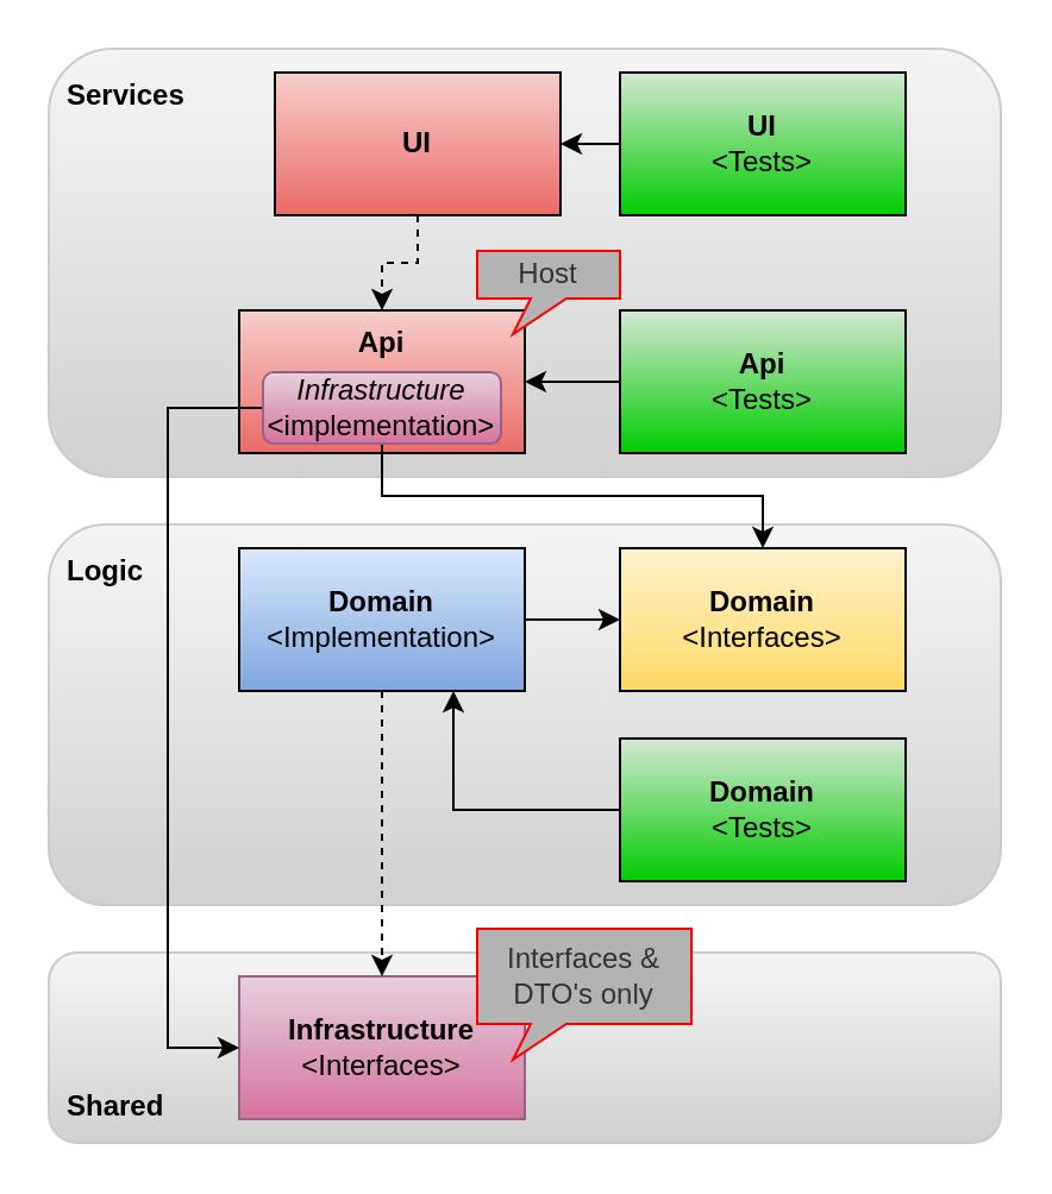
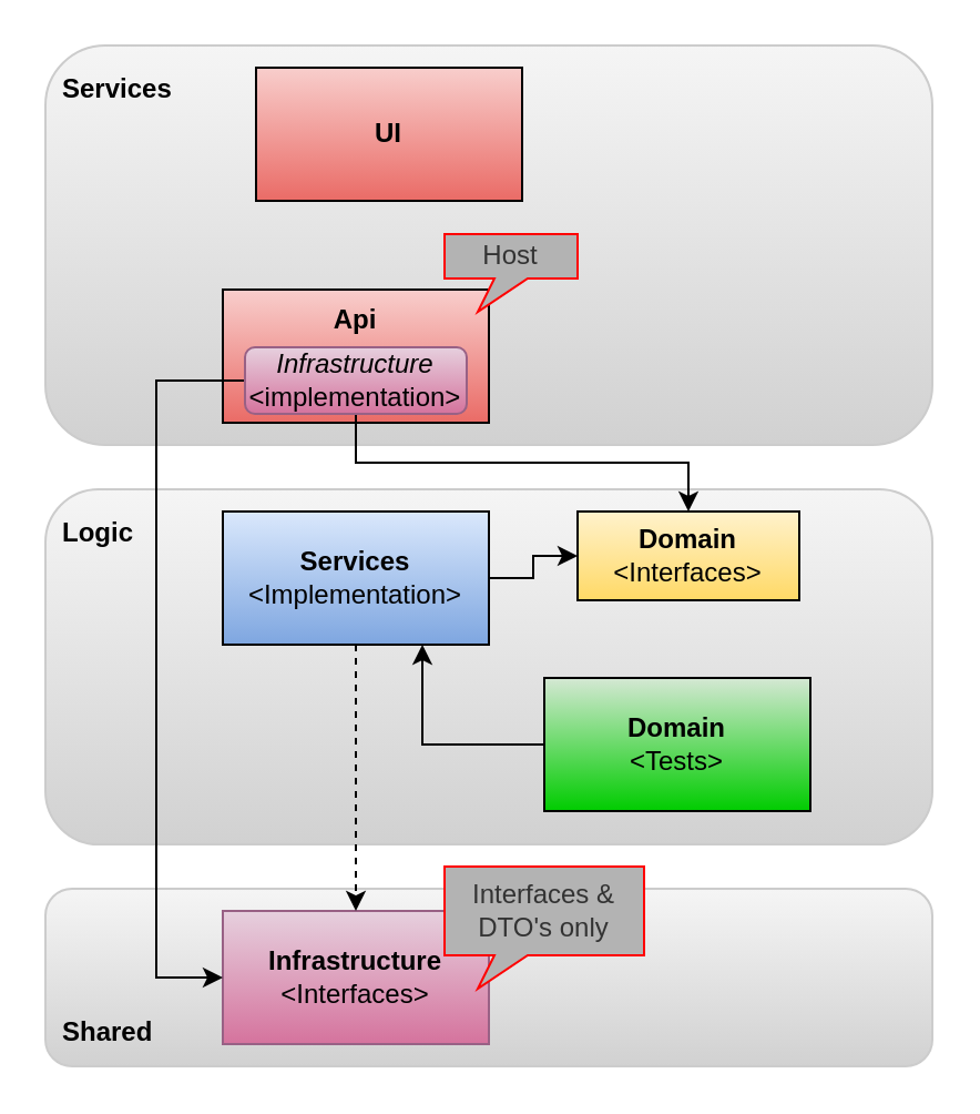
  <mxCell id="0" />
  <mxCell id="1" parent="0" />
  <mxCell id="2" value="Shared" style="rounded=1;whiteSpace=wrap;html=1;fillColor=#f5f5f5;gradientColor=#d1d1d1;strokeColor=#CCCCCC;verticalAlign=bottom;align=left;fontStyle=1;spacingLeft=6;spacingBottom=6;spacingRight=6;" parent="1" vertex="1"><mxGeometry x="20" y="400" width="400" height="80" as="geometry" /></mxCell>
  <mxCell id="3" value="Logic" style="rounded=1;whiteSpace=wrap;html=1;fillColor=#f5f5f5;gradientColor=#d1d1d1;strokeColor=#CCCCCC;verticalAlign=top;align=left;fontStyle=1;spacingTop=6;spacingLeft=6;" parent="1" vertex="1"><mxGeometry x="20" y="220" width="400" height="160" as="geometry" /></mxCell>
  <mxCell id="4" value="Services" style="rounded=1;whiteSpace=wrap;html=1;fillColor=#f5f5f5;gradientColor=#d1d1d1;strokeColor=#CCCCCC;verticalAlign=top;align=left;fontStyle=1;spacingLeft=6;spacingTop=6;" parent="1" vertex="1"><mxGeometry x="20" y="20" width="400" height="180" as="geometry" /></mxCell>
  <mxCell id="5" value="Api" style="rounded=0;whiteSpace=wrap;html=1;verticalAlign=top;fillColor=#f8cecc;gradientColor=#ea6b66;strokeColor=#000000;fontStyle=1" parent="1" vertex="1"><mxGeometry x="100" y="130" width="120" height="60" as="geometry" /></mxCell>
- <mxCell id="6" style="edgeStyle=orthogonalEdgeStyle;rounded=0;orthogonalLoop=1;jettySize=auto;html=1;exitX=0.5;exitY=1;exitDx=0;exitDy=0;entryX=0.5;entryY=0;entryDx=0;entryDy=0;dashed=1;" parent="1" source="7" target="5" edge="1"><mxGeometry relative="1" as="geometry" /></mxCell>
  <mxCell id="7" value="UI" style="rounded=0;whiteSpace=wrap;html=1;fillColor=#f8cecc;gradientColor=#ea6b66;strokeColor=#000000;fontStyle=1" parent="1" vertex="1"><mxGeometry x="115" y="30" width="120" height="60" as="geometry" /></mxCell>
- <mxCell id="8" style="edgeStyle=orthogonalEdgeStyle;rounded=0;orthogonalLoop=1;jettySize=auto;html=1;exitX=0;exitY=0.5;exitDx=0;exitDy=0;entryX=1;entryY=0.5;entryDx=0;entryDy=0;" parent="1" source="9" target="5" edge="1"><mxGeometry relative="1" as="geometry" /></mxCell>
- <mxCell id="9" value="Api&lt;br&gt;&lt;span style=&quot;font-weight: normal;&quot;&gt;&amp;lt;Tests&amp;gt;&lt;/span&gt;" style="rounded=0;whiteSpace=wrap;html=1;gradientColor=#00CC00;fillColor=#D5E8D4;fontStyle=1" parent="1" vertex="1"><mxGeometry x="260" y="130" width="120" height="60" as="geometry" /></mxCell>
- <mxCell id="10" style="edgeStyle=orthogonalEdgeStyle;rounded=0;orthogonalLoop=1;jettySize=auto;html=1;exitX=0;exitY=0.5;exitDx=0;exitDy=0;entryX=1;entryY=0.5;entryDx=0;entryDy=0;" parent="1" source="11" target="7" edge="1"><mxGeometry relative="1" as="geometry" /></mxCell>
- <mxCell id="11" value="UI&lt;br&gt;&lt;span style=&quot;font-weight: normal;&quot;&gt;&amp;lt;Tests&amp;gt;&lt;/span&gt;" style="rounded=0;whiteSpace=wrap;html=1;gradientColor=#00CC00;fillColor=#D5E8D4;fontStyle=1" parent="1" vertex="1"><mxGeometry x="260" y="30" width="120" height="60" as="geometry" /></mxCell>
- <mxCell id="12" value="Domain&lt;br&gt;&lt;span style=&quot;font-weight: normal;&quot;&gt;&amp;lt;Interfaces&amp;gt;&lt;/span&gt;" style="rounded=0;whiteSpace=wrap;html=1;gradientColor=#FFD966;fillColor=#FFF2CC;fontStyle=1" parent="1" vertex="1"><mxGeometry x="260" y="230" width="120" height="60" as="geometry" /></mxCell>
+ <mxCell id="12" value="Domain&lt;br&gt;&lt;span style=&quot;font-weight: normal;&quot;&gt;&amp;lt;Interfaces&amp;gt;&lt;/span&gt;" style="rounded=0;whiteSpace=wrap;html=1;gradientColor=#FFD966;fillColor=#FFF2CC;fontStyle=1" parent="1" vertex="1"><mxGeometry x="260" y="230" width="100" height="40" as="geometry" /></mxCell>
  <mxCell id="13" style="edgeStyle=orthogonalEdgeStyle;rounded=0;orthogonalLoop=1;jettySize=auto;html=1;exitX=0;exitY=0.5;exitDx=0;exitDy=0;entryX=0.75;entryY=1;entryDx=0;entryDy=0;" parent="1" source="14" target="21" edge="1"><mxGeometry relative="1" as="geometry" /></mxCell>
- <mxCell id="14" value="Domain&lt;br&gt;&lt;span style=&quot;font-weight: normal;&quot;&gt;&amp;lt;Tests&amp;gt;&lt;/span&gt;" style="rounded=0;whiteSpace=wrap;html=1;fillColor=#d5e8d4;strokeColor=default;gradientColor=#00CC00;fontStyle=1" parent="1" vertex="1"><mxGeometry x="260" y="310" width="120" height="60" as="geometry" /></mxCell>
+ <mxCell id="14" value="Domain&lt;br&gt;&lt;span style=&quot;font-weight: normal;&quot;&gt;&amp;lt;Tests&amp;gt;&lt;/span&gt;" style="rounded=0;whiteSpace=wrap;html=1;fillColor=#d5e8d4;strokeColor=default;gradientColor=#00CC00;fontStyle=1" parent="1" vertex="1"><mxGeometry x="245" y="305" width="120" height="60" as="geometry" /></mxCell>
  <mxCell id="15" value="Infrastructure&lt;br&gt;&lt;span style=&quot;font-weight: normal;&quot;&gt;&amp;lt;Interfaces&amp;gt;&lt;/span&gt;" style="rounded=0;whiteSpace=wrap;html=1;fillColor=#e6d0de;gradientColor=#d5739d;strokeColor=#996185;fontStyle=1" parent="1" vertex="1"><mxGeometry x="100" y="410" width="120" height="60" as="geometry" /></mxCell>
  <mxCell id="16" style="edgeStyle=orthogonalEdgeStyle;rounded=0;orthogonalLoop=1;jettySize=auto;html=1;exitX=0;exitY=0.5;exitDx=0;exitDy=0;entryX=0;entryY=0.5;entryDx=0;entryDy=0;" parent="1" source="18" target="15" edge="1"><mxGeometry relative="1" as="geometry"><Array as="points"><mxPoint x="70" y="171" /><mxPoint x="70" y="440" /></Array></mxGeometry></mxCell>
  <mxCell id="17" style="edgeStyle=orthogonalEdgeStyle;rounded=0;orthogonalLoop=1;jettySize=auto;html=1;exitX=0.5;exitY=1;exitDx=0;exitDy=0;entryX=0.5;entryY=0;entryDx=0;entryDy=0;" parent="1" source="18" target="12" edge="1"><mxGeometry relative="1" as="geometry" /></mxCell>
  <mxCell id="18" value="&lt;i&gt;Infrastructure&lt;/i&gt;&lt;br&gt;&amp;lt;implementation&amp;gt;" style="rounded=1;whiteSpace=wrap;html=1;fillColor=#e6d0de;gradientColor=#d5739d;strokeColor=#996185;" parent="1" vertex="1"><mxGeometry x="110" y="156" width="100" height="30" as="geometry" /></mxCell>
  <mxCell id="19" style="edgeStyle=orthogonalEdgeStyle;rounded=0;orthogonalLoop=1;jettySize=auto;html=1;exitX=0.5;exitY=1;exitDx=0;exitDy=0;entryX=0.5;entryY=0;entryDx=0;entryDy=0;dashed=1;" parent="1" source="21" target="15" edge="1"><mxGeometry relative="1" as="geometry"><mxPoint x="160" y="420" as="targetPoint" /><Array as="points" /></mxGeometry></mxCell>
  <mxCell id="20" style="edgeStyle=orthogonalEdgeStyle;rounded=0;orthogonalLoop=1;jettySize=auto;html=1;exitX=1;exitY=0.5;exitDx=0;exitDy=0;entryX=0;entryY=0.5;entryDx=0;entryDy=0;" parent="1" source="21" target="12" edge="1"><mxGeometry relative="1" as="geometry" /></mxCell>
- <mxCell id="21" value="Domain&lt;br&gt;&lt;span style=&quot;font-weight: normal;&quot;&gt;&amp;lt;Implementation&amp;gt;&lt;/span&gt;" style="rounded=0;whiteSpace=wrap;html=1;gradientColor=#7EA6E0;fillColor=#DAE8FC;fontStyle=1" parent="1" vertex="1"><mxGeometry x="100" y="230" width="120" height="60" as="geometry" /></mxCell>
+ <mxCell id="21" value="Services&lt;br&gt;&lt;span style=&quot;font-weight: normal;&quot;&gt;&amp;lt;Implementation&amp;gt;&lt;/span&gt;" style="rounded=0;whiteSpace=wrap;html=1;gradientColor=#7EA6E0;fillColor=#DAE8FC;fontStyle=1" parent="1" vertex="1"><mxGeometry x="100" y="230" width="120" height="60" as="geometry" /></mxCell>
  <mxCell id="22" value="Interfaces &amp;amp; DTO's only" style="whiteSpace=wrap;html=1;shape=mxgraph.basic.rectCallout;dx=30;dy=15;boundedLbl=1;labelBackgroundColor=none;align=center;fontColor=#333333;strokeColor=#FF0000;fillColor=#B3B3B3;fontStyle=0;fontSize=12;" parent="1" vertex="1"><mxGeometry x="200" y="390" width="90" height="55" as="geometry" /></mxCell>
  <mxCell id="23" value="Host" style="whiteSpace=wrap;html=1;shape=mxgraph.basic.rectCallout;dx=30;dy=15;boundedLbl=1;labelBackgroundColor=none;align=center;fontColor=#333333;strokeColor=#FF0000;fillColor=#B3B3B3;fontStyle=0;fontSize=12;" parent="1" vertex="1"><mxGeometry x="200" y="105" width="60" height="35" as="geometry" /></mxCell>
